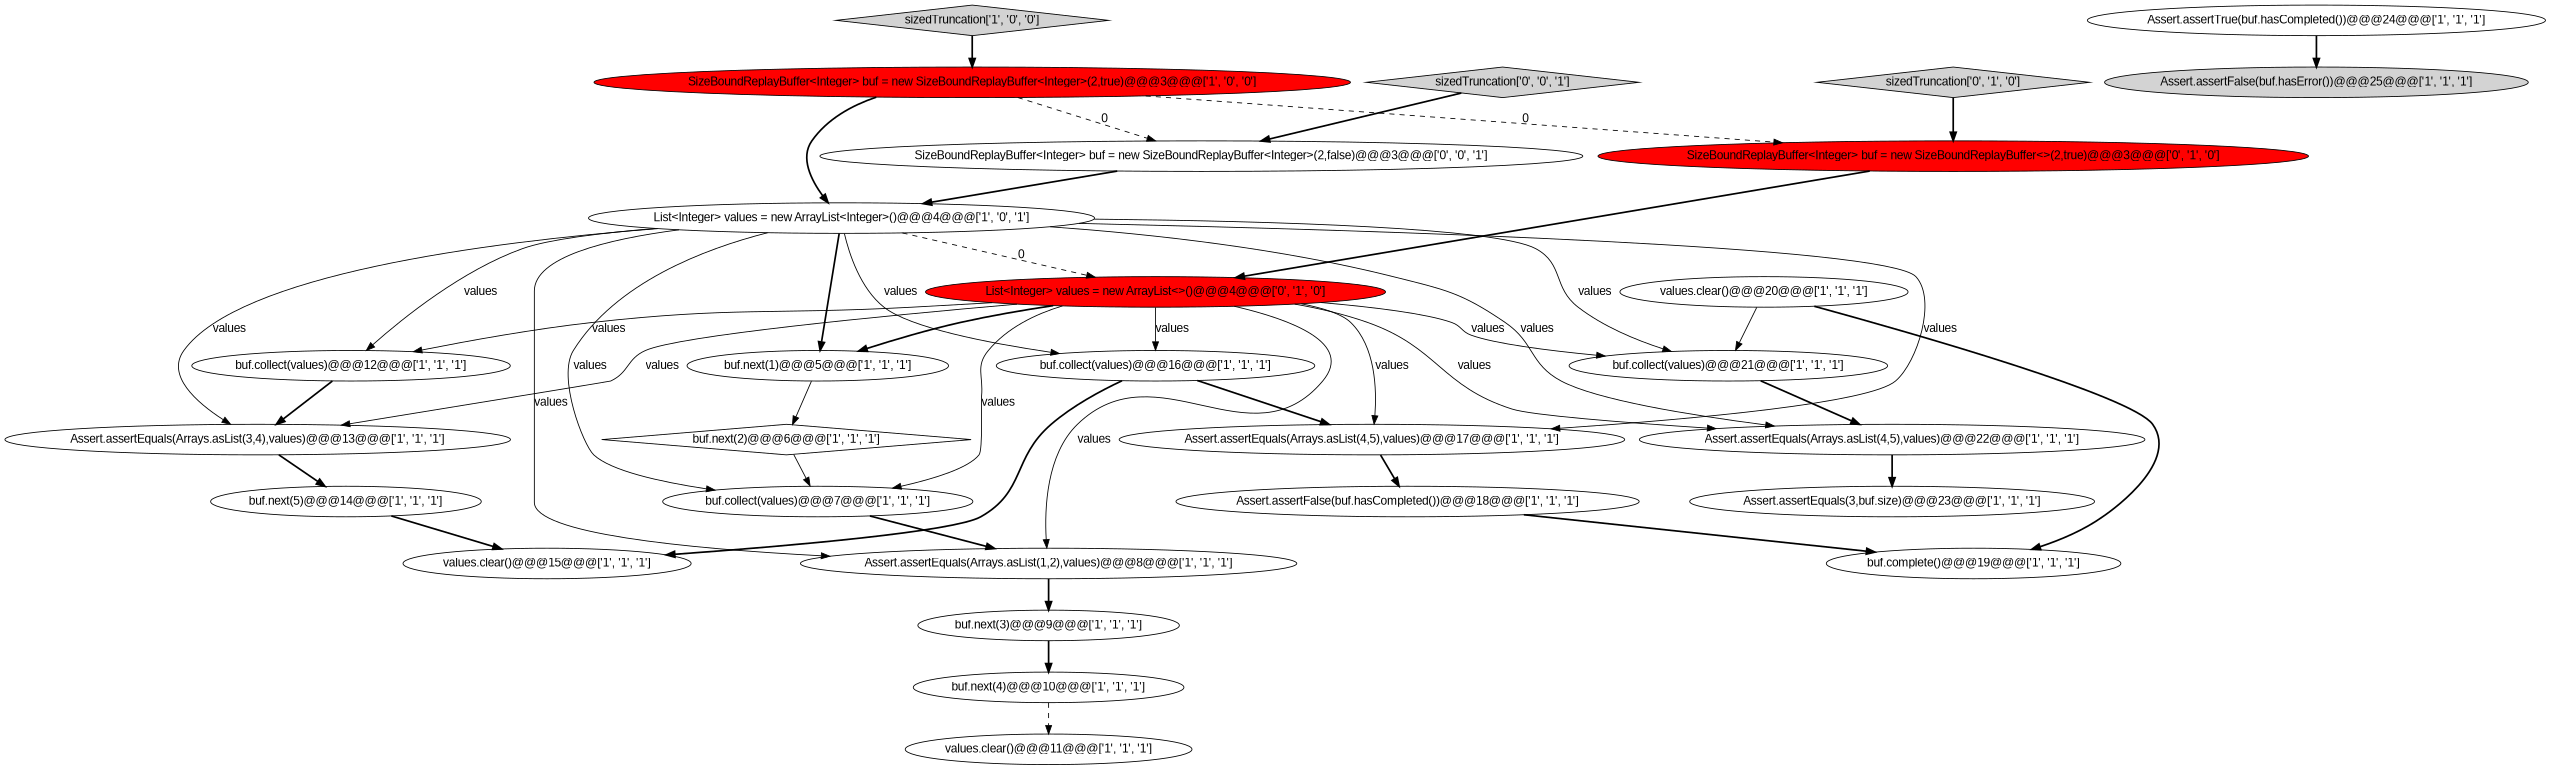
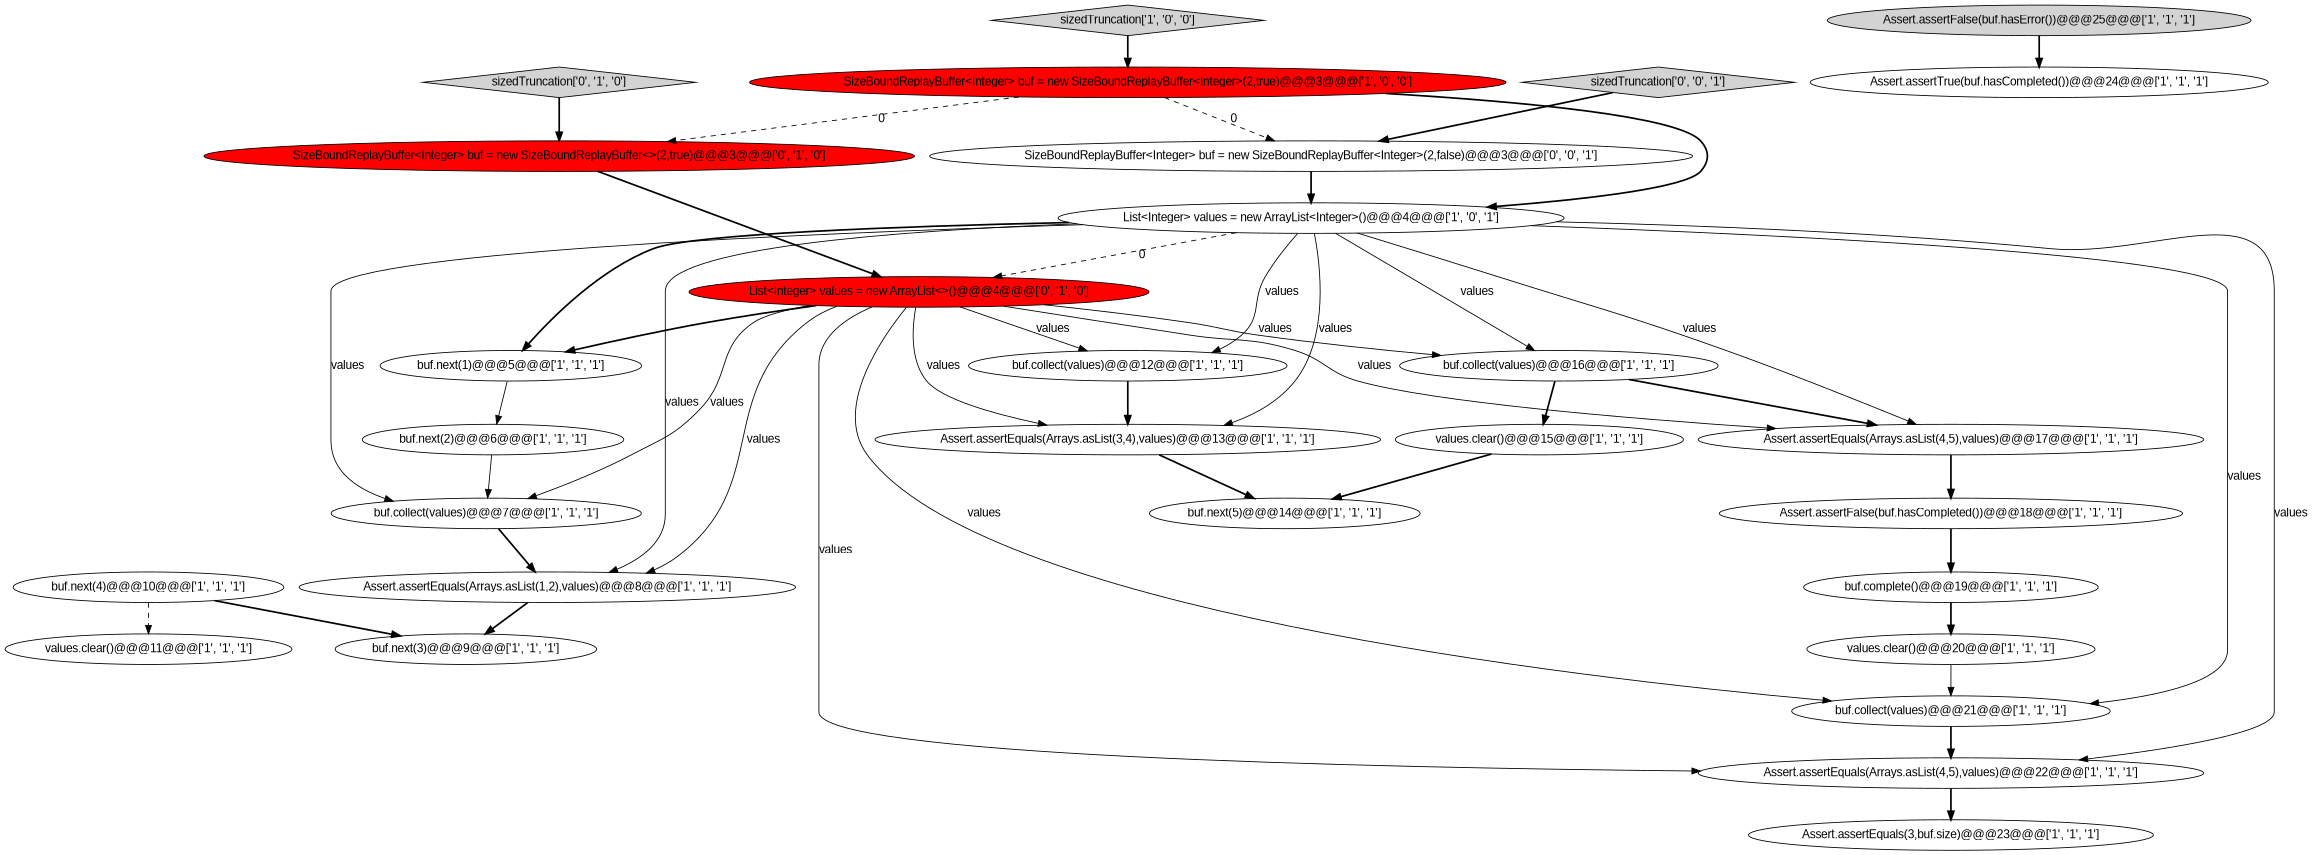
  digraph {
    fontname="Liberation Sans"
    node [fillcolor=white fontname="Liberation Sans" shape=ellipse style=filled]
    edge [fontname="Liberation Sans" style=bold]
    n1 [label="values.clear()@@@11@@@['1', '1', '1']"]
    n2 [label="buf.collect(values)@@@12@@@['1', '1', '1']"]
    n3 [label="Assert.assertEquals(Arrays.asList(3,4),values)@@@13@@@['1', '1', '1']"]
-   n4 [label="buf.next(2)@@@6@@@['1', '1', '1']" shape=diamond]
+   n4 [label="buf.next(2)@@@6@@@['1', '1', '1']"]
    n5 [label="buf.collect(values)@@@7@@@['1', '1', '1']"]
    n6 [label="Assert.assertEquals(Arrays.asList(1,2),values)@@@8@@@['1', '1', '1']"]
    n7 [fillcolor=lightgray label="sizedTruncation['1', '0', '0']" shape=diamond]
    n8 [fillcolor=red label="SizeBoundReplayBuffer<Integer> buf = new SizeBoundReplayBuffer<Integer>(2,true)@@@3@@@['1', '0', '0']"]
    n9 [fillcolor=red label="SizeBoundReplayBuffer<Integer> buf = new SizeBoundReplayBuffer<>(2,true)@@@3@@@['0', '1', '0']"]
    n10 [label="SizeBoundReplayBuffer<Integer> buf = new SizeBoundReplayBuffer<Integer>(2,false)@@@3@@@['0', '0', '1']"]
    n11 [label="List<Integer> values = new ArrayList<Integer>()@@@4@@@['1', '0', '1']"]
    n12 [label="Assert.assertTrue(buf.hasCompleted())@@@24@@@['1', '1', '1']"]
    n13 [fillcolor=lightgray label="Assert.assertFalse(buf.hasError())@@@25@@@['1', '1', '1']"]
    n14 [label="Assert.assertFalse(buf.hasCompleted())@@@18@@@['1', '1', '1']"]
    n15 [label="buf.complete()@@@19@@@['1', '1', '1']"]
    n16 [label="values.clear()@@@20@@@['1', '1', '1']"]
    n17 [label="buf.collect(values)@@@16@@@['1', '1', '1']"]
    n18 [label="Assert.assertEquals(Arrays.asList(4,5),values)@@@17@@@['1', '1', '1']"]
    n19 [label="values.clear()@@@15@@@['1', '1', '1']"]
    n20 [label="buf.collect(values)@@@21@@@['1', '1', '1']"]
    n21 [label="Assert.assertEquals(Arrays.asList(4,5),values)@@@22@@@['1', '1', '1']"]
    n22 [label="buf.next(3)@@@9@@@['1', '1', '1']"]
    n23 [label="buf.next(4)@@@10@@@['1', '1', '1']"]
    n24 [fillcolor=lightgray label="sizedTruncation['0', '1', '0']" shape=diamond]
    n25 [fillcolor=red label="List<Integer> values = new ArrayList<>()@@@4@@@['0', '1', '0']"]
    n26 [label="buf.next(5)@@@14@@@['1', '1', '1']"]
    n27 [label="Assert.assertEquals(3,buf.size)@@@23@@@['1', '1', '1']"]
    n28 [fillcolor=lightgray label="sizedTruncation['0', '0', '1']" shape=diamond]
    n29 [label="buf.next(1)@@@5@@@['1', '1', '1']"]
    n2 -> n3
    n3 -> n26
    n4 -> n5 [style=solid]
    n5 -> n6
    n6 -> n22
    n7 -> n8
    n8 -> n9 [label=0 style=dashed]
    n8 -> n10 [label=0 style=dashed]
    n8 -> n11
    n9 -> n25
    n10 -> n11
    n11 -> n2 [label=values style=solid]
    n11 -> n3 [label=values style=solid]
    n11 -> n5 [label=values style=solid]
    n11 -> n6 [label=values style=solid]
    n11 -> n17 [label=values style=solid]
    n11 -> n18 [label=values style=solid]
    n11 -> n20 [label=values style=solid]
    n11 -> n21 [label=values style=solid]
    n11 -> n25 [label=0 style=dashed]
    n11 -> n29
-   n12 -> n13
+   n13 -> n12
    n14 -> n15
-   n16 -> n15
+   n15 -> n16
    n16 -> n20 [style=solid]
    n17 -> n18
    n17 -> n19
    n18 -> n14
    n20 -> n21
    n21 -> n27
-   n22 -> n23
+   n23 -> n22
    n23 -> n1 [style=dashed]
    n24 -> n9
    n25 -> n2 [label=values style=solid]
    n25 -> n3 [label=values style=solid]
    n25 -> n5 [label=values style=solid]
    n25 -> n6 [label=values style=solid]
    n25 -> n17 [label=values style=solid]
    n25 -> n18 [label=values style=solid]
    n25 -> n20 [label=values style=solid]
    n25 -> n21 [label=values style=solid]
    n25 -> n29
-   n26 -> n19
+   n19 -> n26
    n28 -> n10
    n29 -> n4 [style=solid]
  }
